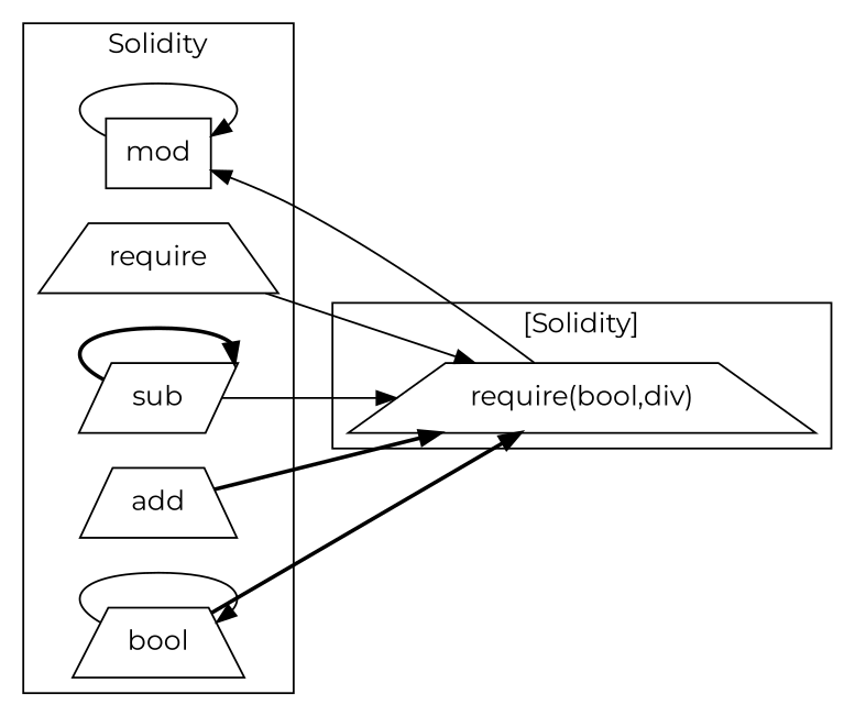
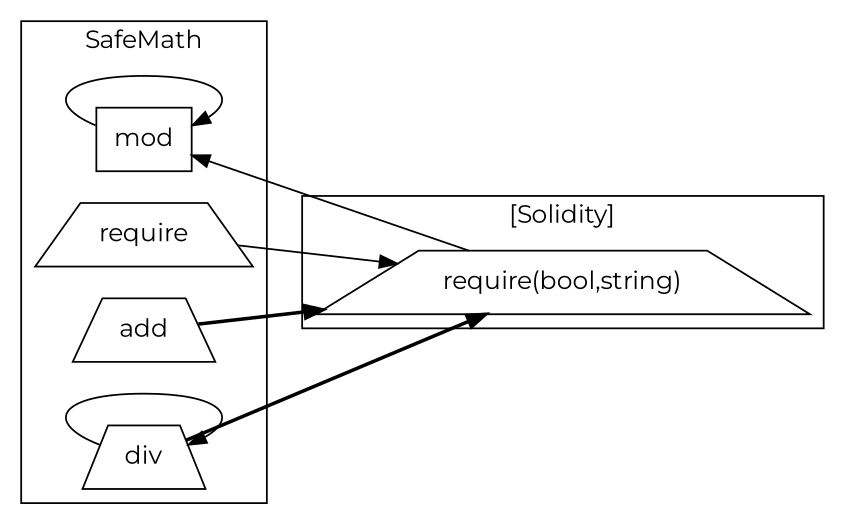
  strict digraph {
    fontname=Montserrat
    rankdir=LR
    node [fontname=Montserrat shape=trapezium]
    edge [fontname=Montserrat style=solid]
    n1 [label=mod shape=box]
    n2 [label=require]
-   n3 [label=sub shape=parallelogram]
    n4 [label=add]
-   n5 [label=bool]
-   "require(bool,string)" [label="require(bool,div)"]
+   n5 [label=div]
+   "require(bool,string)"
    subgraph cluster_1 {
-     label=Solidity
+     label=SafeMath
      n1
      n2
-     n3
      n4
      n5
    }
    subgraph cluster_2 {
      label="[Solidity]"
      "require(bool,string)"
    }
    n1 -> n1
    n2 -> "require(bool,string)"
-   n3 -> n3 [style=bold]
-   n3 -> "require(bool,string)"
    n4 -> "require(bool,string)" [style=bold]
    n5 -> n5
    n5 -> "require(bool,string)" [style=bold]
    "require(bool,string)" -> n1
  }
